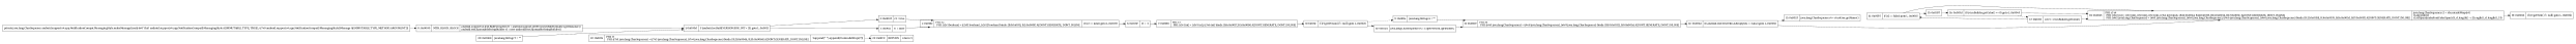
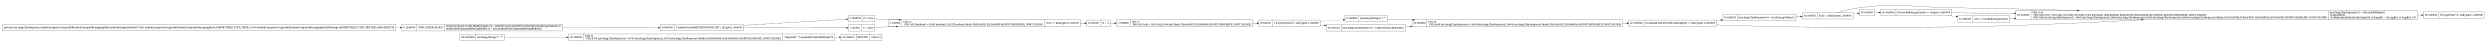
  digraph {
    fontname=Merriweather
    rankdir=LR
    node [fontname=Merriweather shape=record]
    edge [fontname=Merriweather]
-   n1 [label="{0\:\ 0x0000|MTH_BLOCK_BLOCK\l|android.support.v4.text.BidiFormatter r0 = android.support.p000v4.text.BidiFormatter.getInstance()\landroid.text.SpannableStringBuilder r1 = new android.text.SpannableStringBuilder()\l}"]
+   n1 [label="{0\:\ 0x0000|MTH_ENTER_BLOCK\l|android.support.v4.text.BidiFormatter r0 = android.support.p000v4.text.BidiFormatter.getInstance()\landroid.text.SpannableStringBuilder r1 = new android.text.SpannableStringBuilder()\l}"]
    n2 [label="{1\:\ 0x000d|if (android.os.Build.VERSION.SDK_INT \< 21) goto L_0x0011\l}"]
    n3 [label="{2\:\ 0x000f|r2 = true\l}"]
    n4 [label="{3\:\ 0x0011|r7 = false\l}"]
    n5 [label="{4\:\ 0x0012|PHI: r2 \l  PHI: (r2v1 boolean) = (r2v11 boolean), (r2v12 boolean) binds: [B:3:0x0011, B:2:0x000f] A[DONT_GENERATE, DONT_INLINE]\l|if (r2 == false) goto L_0x0017\l}"]
    n6 [label="{6\:\ 0x0017|r3 = \-1\l}"]
    n7 [label="{7\:\ 0x0018|PHI: r3 \l  PHI: (r3v1 int) = (r3v5 int), (r3v6 int) binds: [B:6:0x0017, B:5:0x0014] A[DONT_GENERATE, DONT_INLINE]\l}"]
    n8 [label="{8\:\ 0x001c|if (r7.getPerson() != null) goto L_0x0021\l}"]
    n9 [label="{9\:\ 0x001e|java.lang.String r4 = \"\"\l}"]
    n10 [label="{10\:\ 0x0021|java.lang.CharSequence r4 = r7.getPerson().getName()\l}"]
    n11 [label="{11\:\ 0x0029|PHI: r4 \l  PHI: (r4v1 java.lang.CharSequence) = (r4v8 java.lang.CharSequence), (r4v9 java.lang.CharSequence) binds: [B:10:0x0021, B:9:0x001e] A[DONT_GENERATE, DONT_INLINE]\l}"]
    n12 [label="{12\:\ 0x002d|if (android.text.TextUtils.isEmpty(r4) == false) goto L_0x0045\l}"]
    n13 [label="{13\:\ 0x002f|java.lang.CharSequence r4 = r6.mUser.getName()\l}"]
    n14 [label="{18\:\ 0x0045|PHI: r3 r4 \l  PHI: (r3v2 int) = (r3v1 int), (r3v1 int), (r3v1 int), (r3v4 int) binds: [B:12:0x002d, B:14:0x0035, B:16:0x003d, B:17:0x003f] A[DONT_GENERATE, DONT_INLINE]\l  PHI: (r4v2 java.lang.CharSequence) = (r4v1 java.lang.CharSequence), (r4v6 java.lang.CharSequence), (r4v6 java.lang.CharSequence), (r4v6 java.lang.CharSequence) binds: [B:12:0x002d, B:14:0x0035, B:16:0x003d, B:17:0x003f] A[DONT_GENERATE, DONT_INLINE]\l|java.lang.CharSequence r2 = r0.unicodeWrap(r4)\lr1.append(r2)\lr1.setSpan(makeFontColorSpan(r3), r1.length() \- r2.length(), r1.length(), 33)\l}"]
    n15 [label="{14\:\ 0x0035|if (r2 == false) goto L_0x0045\l}"]
    n16 [label="{19\:\ 0x0066|if (r7.getText() != null) goto L_0x006b\l}"]
    n17 [label="{15\:\ 0x0037}"]
    n18 [label="{16\:\ 0x003d|if (r6.mBuilder.getColor() == 0) goto L_0x0045\l}"]
    n19 [label="{17\:\ 0x003f|int r3 = r6.mBuilder.getColor()\l}"]
    n20 [label="{20\:\ 0x0068|java.lang.String r7 = \"\"\l}"]
    n21 [label="{22\:\ 0x006f|PHI: r7 \l  PHI: (r7v1 java.lang.CharSequence) = (r7v3 java.lang.CharSequence), (r7v4 java.lang.CharSequence) binds: [B:21:0x006b, B:20:0x0068] A[DONT_GENERATE, DONT_INLINE]\l|r1.append(\"  \").append(r0.unicodeWrap(r7))\l}"]
    n22 [label="{23\:\ 0x007c|RETURN\l|return r1\l}"]
    n23 [label="{private java.lang.CharSequence android.support.v4.app.NotificationCompat.MessagingStyle.makeMessageLine((r6v0 'this' android.support.v4.app.NotificationCompat$MessagingStyle A[IMMUTABLE_TYPE, THIS]), (r7v0 android.support.v4.app.NotificationCompat$MessagingStyle$Message A[IMMUTABLE_TYPE, METHOD_ARGUMENT])) }"]
    n1 -> n2
    n2 -> n3 [style=solid]
    n2 -> n4
    n3 -> n5
    n4 -> n5
    n5 -> n6
    n6 -> n7
    n7 -> n8
    n8 -> n9 [style=dashed]
    n8 -> n10
    n9 -> n11
    n10 -> n11
    n11 -> n12
    n12 -> n13 [style=dashed]
    n12 -> n14
-   n19 -> n15
+   n13 -> n15
    n14 -> n16
    n15 -> n14
    n15 -> n17 [style=dashed]
    n17 -> n18
    n18 -> n14
    n18 -> n19 [style=dashed]
    n19 -> n14
-   n20 -> n2
+   n20 -> n21
    n21 -> n22
    n23 -> n1
  }
